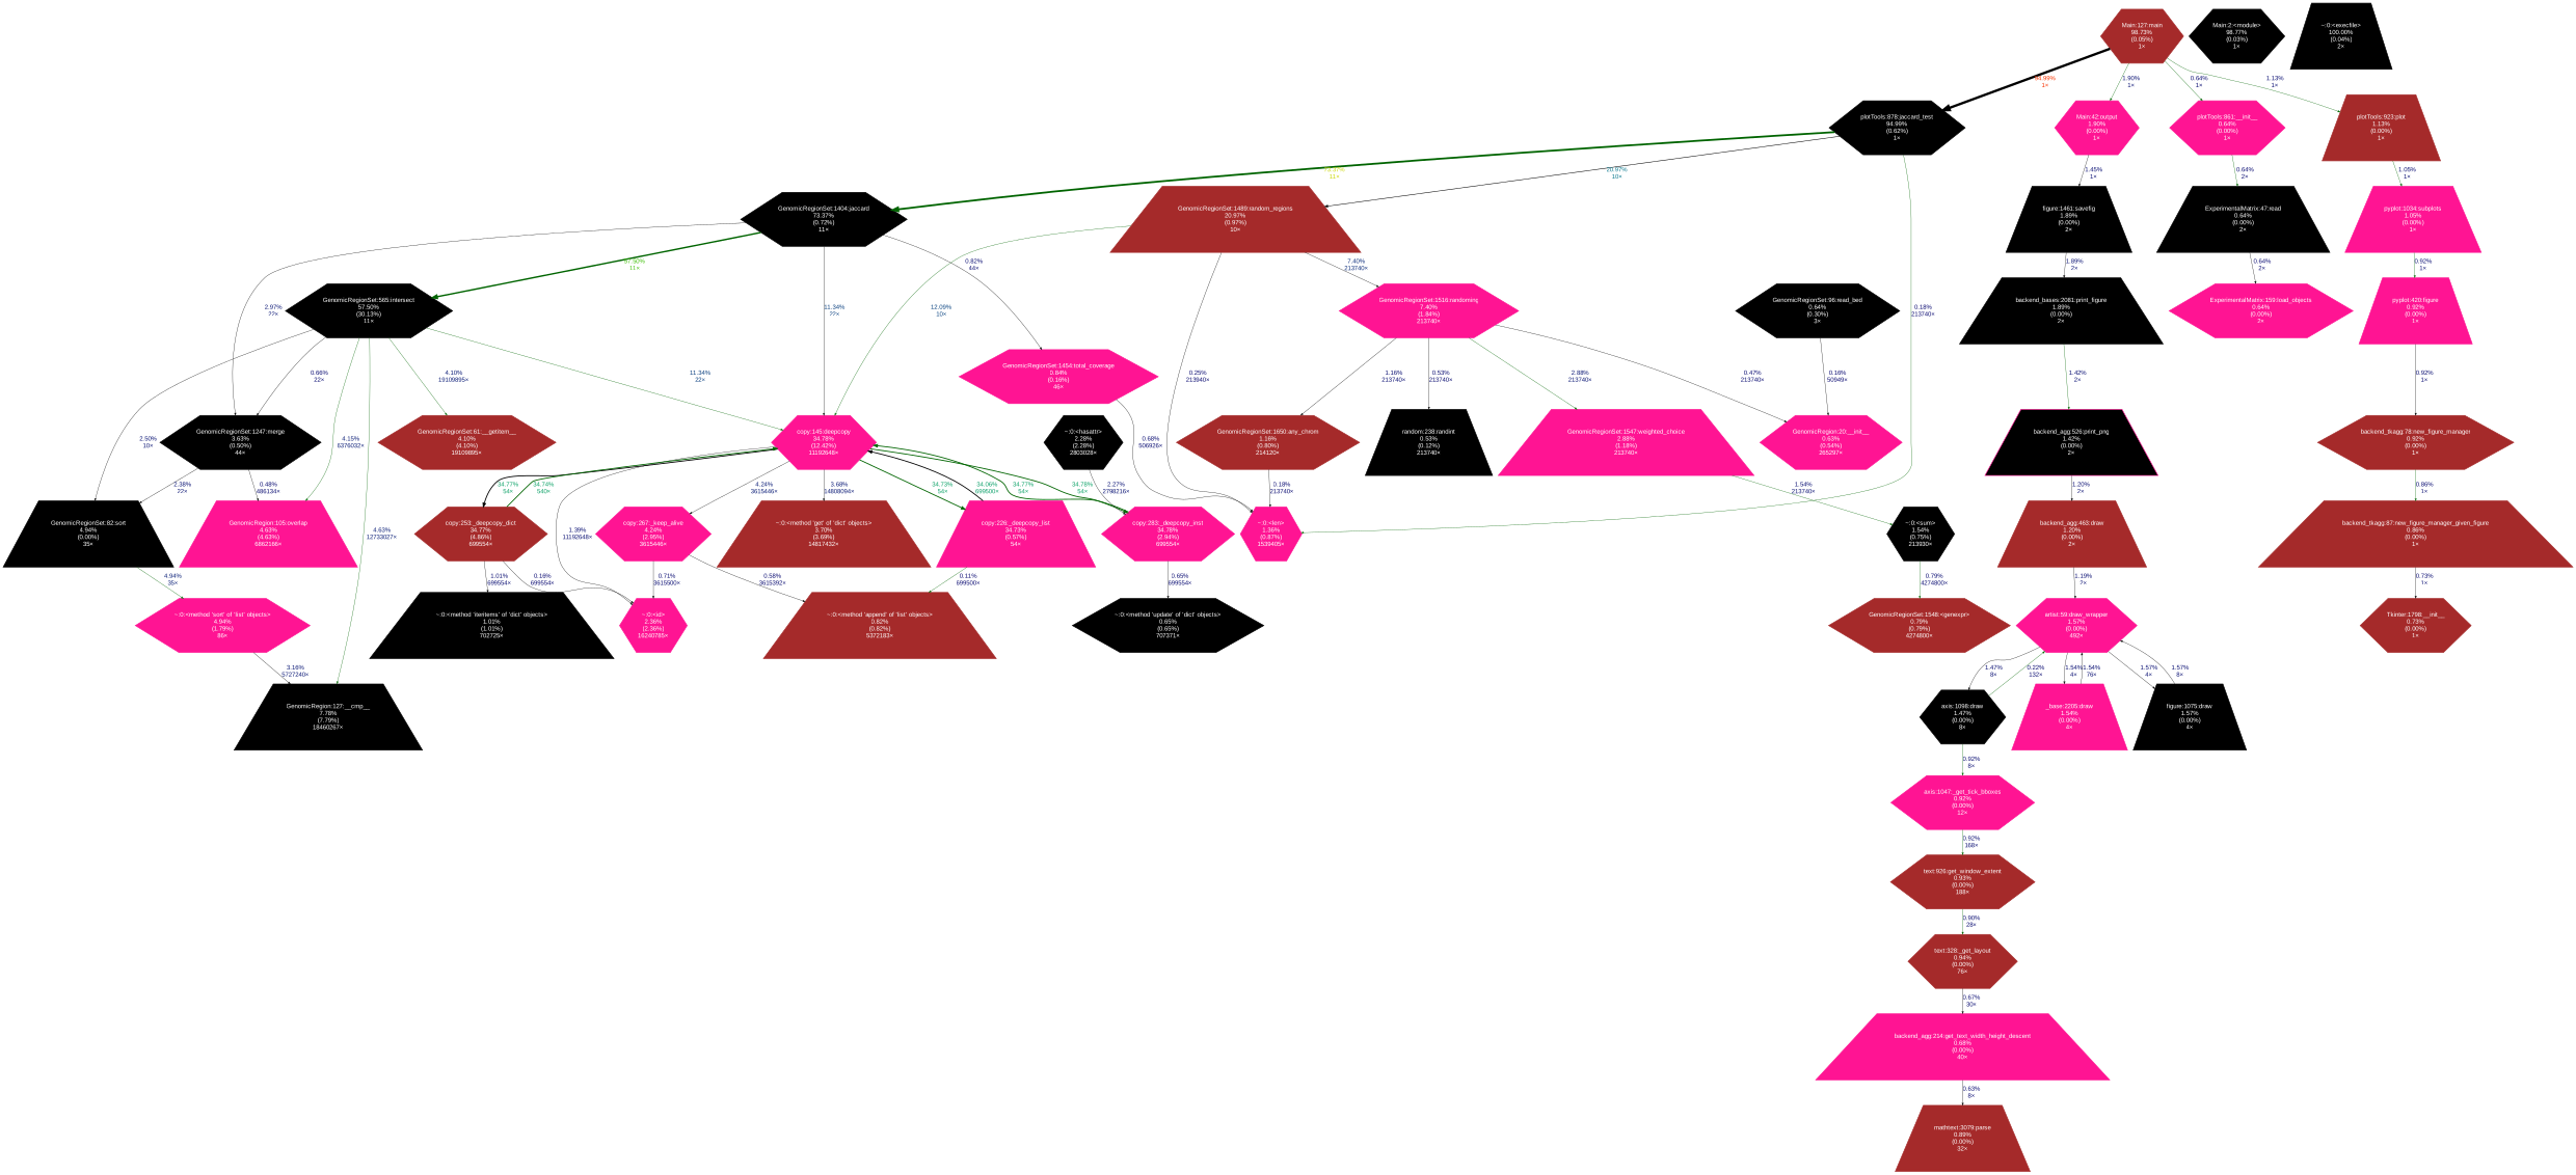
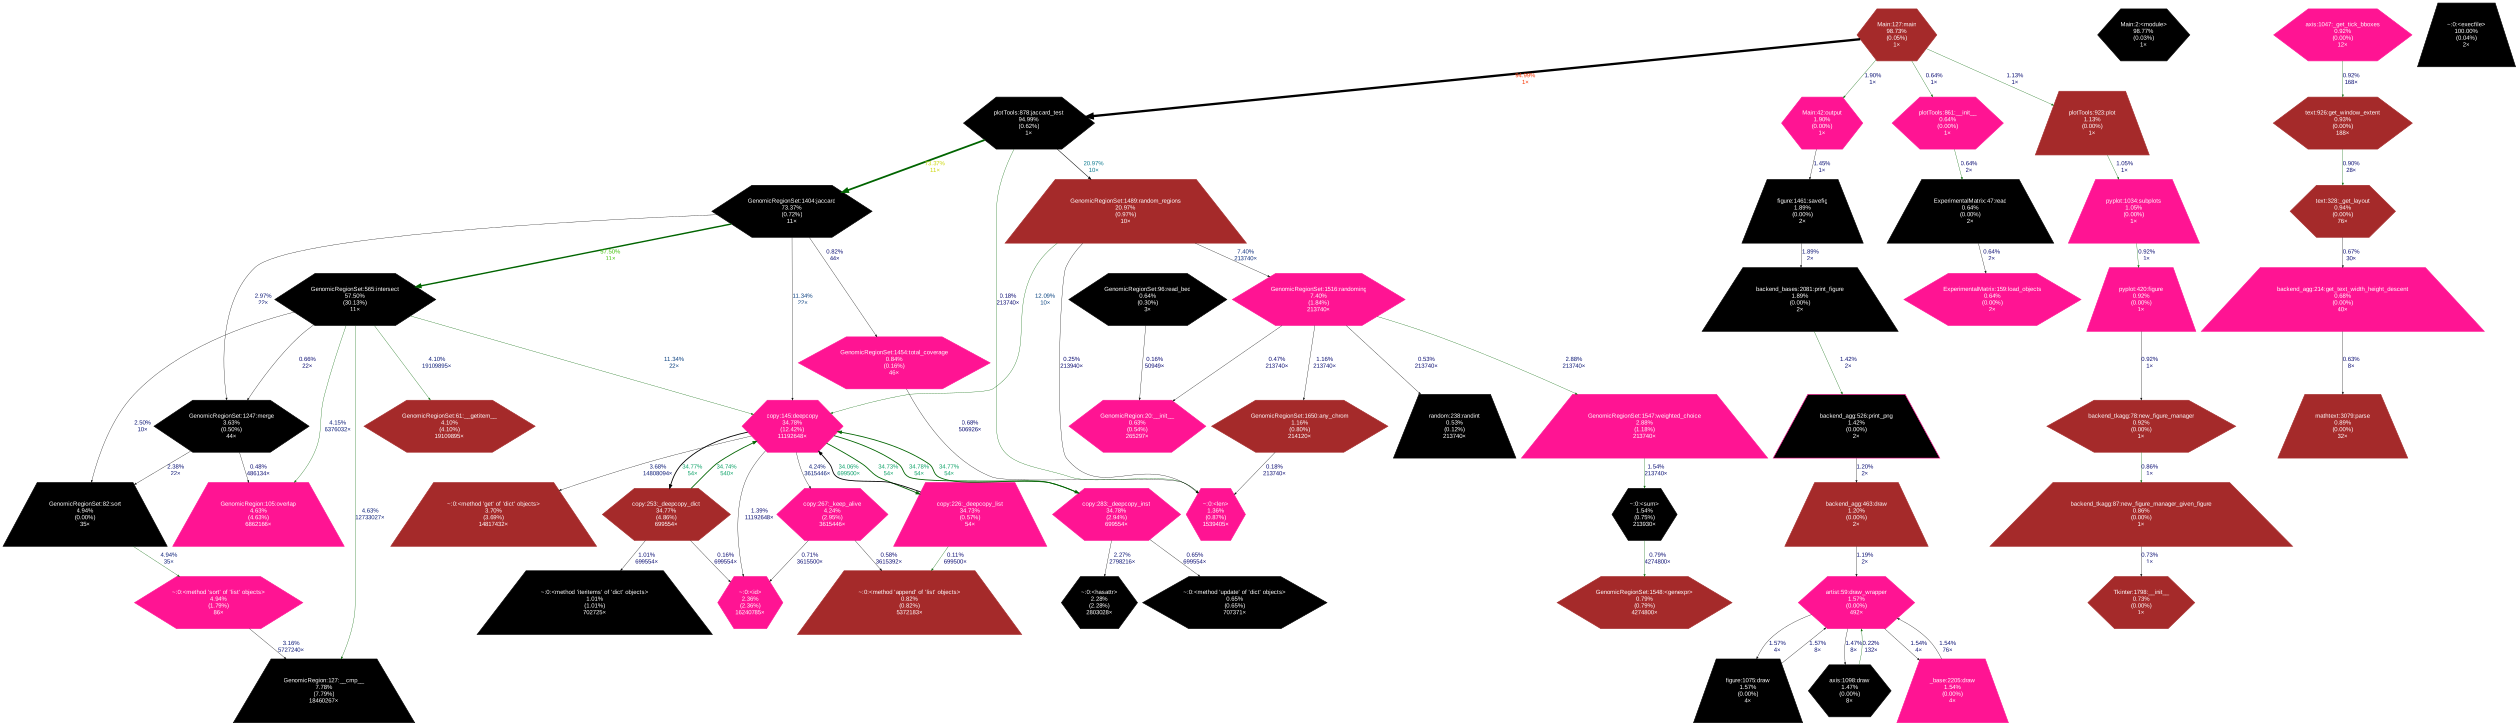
  digraph {
    fontname=Arial
    nodesep=0.125
    ranksep=0.25
    node [color=deeppink fontcolor="#ffffff" fontname=Arial fontsize=10.00 shape=hexagon style=filled]
    edge [arrowsize=0.35 color=black fontcolor="#0d1375" fontname=Arial fontsize=10.00 labeldistance=0.50 penwidth=0.50]
    n1 [color=black height=0 label="backend_bases:2081:print_figure\n1.89%\n(0.00%)\n2×" shape=trapezium width=0]
    n2 [fillcolor=black height=0 label="backend_agg:526:print_png\n1.42%\n(0.00%)\n2×" shape=trapezium width=0]
    n3 [color=brown height=0 label="backend_agg:463:draw\n1.20%\n(0.00%)\n2×" shape=trapezium width=0]
    n4 [height=0 label="artist:59:draw_wrapper\n1.57%\n(0.00%)\n492×" width=0]
    n5 [color=black height=0 label="Main:2:<module>\n98.77%\n(0.03%)\n1×" width=0]
    n6 [color=black height=0 label="GenomicRegionSet:1404:jaccard\n73.37%\n(0.72%)\n11×" width=0]
    n7 [height=0 label="copy:145:deepcopy\n34.78%\n(12.42%)\n11192648×" width=0]
    n8 [color=black height=0 label="GenomicRegionSet:565:intersect\n57.50%\n(30.13%)\n11×" width=0]
    n9 [height=0 label="GenomicRegionSet:1454:total_coverage\n0.84%\n(0.16%)\n46×" width=0]
    n10 [color=black height=0 label="GenomicRegionSet:1247:merge\n3.63%\n(0.50%)\n44×" width=0]
    n11 [height=0 label="copy:226:_deepcopy_list\n34.73%\n(0.57%)\n54×" shape=trapezium width=0]
    n12 [height=0 label="copy:283:_deepcopy_inst\n34.78%\n(2.94%)\n699554×" width=0]
    n13 [color=brown height=0 label="copy:253:_deepcopy_dict\n34.77%\n(4.86%)\n699554×" width=0]
    n14 [height=0 label="~:0:<id>\n2.36%\n(2.36%)\n16240785×" width=0]
    n15 [height=0 label="copy:267:_keep_alive\n4.24%\n(2.95%)\n3615446×" width=0]
    n16 [color=brown height=0 label="~:0:<method 'get' of 'dict' objects>\n3.70%\n(3.69%)\n14817432×" shape=trapezium width=0]
    n17 [color=black height=0 label="GenomicRegionSet:82:sort\n4.94%\n(0.00%)\n35×" shape=trapezium width=0]
    n18 [color=black height=0 label="GenomicRegion:127:__cmp__\n7.78%\n(7.79%)\n18460267×" shape=trapezium width=0]
    n19 [height=0 label="GenomicRegion:105:overlap\n4.63%\n(4.63%)\n6862166×" shape=trapezium width=0]
    n20 [color=brown height=0 label="GenomicRegionSet:61:__getitem__\n4.10%\n(4.10%)\n19109895×" width=0]
    n21 [height=0 label="~:0:<len>\n1.36%\n(0.87%)\n1539405×" width=0]
    n22 [color=brown height=0 label="~:0:<method 'append' of 'list' objects>\n0.82%\n(0.82%)\n5372183×" shape=trapezium width=0]
    n23 [color=black height=0 label="~:0:<hasattr>\n2.28%\n(2.28%)\n2803028×" width=0]
    n24 [color=black height=0 label="~:0:<method 'update' of 'dict' objects>\n0.65%\n(0.65%)\n707371×" width=0]
    n25 [color=black height=0 label="~:0:<method 'iteritems' of 'dict' objects>\n1.01%\n(1.01%)\n702725×" shape=trapezium width=0]
    n26 [height=0 label="~:0:<method 'sort' of 'list' objects>\n4.94%\n(1.79%)\n86×" width=0]
    n27 [color=black height=0 label="plotTools:878:jaccard_test\n94.99%\n(0.62%)\n1×" width=0]
    n28 [color=brown height=0 label="GenomicRegionSet:1489:random_regions\n20.97%\n(0.97%)\n10×" shape=trapezium width=0]
    n29 [height=0 label="GenomicRegionSet:1516:randoming\n7.40%\n(1.84%)\n213740×" width=0]
    n30 [height=0 label="GenomicRegion:20:__init__\n0.63%\n(0.54%)\n265297×" width=0]
    n31 [color=brown height=0 label="GenomicRegionSet:1650:any_chrom\n1.16%\n(0.80%)\n214120×" width=0]
    n32 [height=0 label="GenomicRegionSet:1547:weighted_choice\n2.88%\n(1.18%)\n213740×" shape=trapezium width=0]
    n33 [color=black height=0 label="random:238:randint\n0.53%\n(0.12%)\n213740×" shape=trapezium width=0]
    n34 [height=0 label="Main:42:output\n1.90%\n(0.00%)\n1×" width=0]
    n35 [color=black height=0 label="figure:1461:savefig\n1.89%\n(0.00%)\n2×" shape=trapezium width=0]
    n36 [color=brown height=0 label="backend_tkagg:87:new_figure_manager_given_figure\n0.86%\n(0.00%)\n1×" shape=trapezium width=0]
    n37 [color=brown height=0 label="Tkinter:1798:__init__\n0.73%\n(0.00%)\n1×" width=0]
    n38 [color=brown height=0 label="Main:127:main\n98.73%\n(0.05%)\n1×" width=0]
    n39 [color=brown height=0 label="plotTools:923:plot\n1.13%\n(0.00%)\n1×" shape=trapezium width=0]
    n40 [height=0 label="plotTools:861:__init__\n0.64%\n(0.00%)\n1×" width=0]
    n41 [height=0 label="pyplot:1034:subplots\n1.05%\n(0.00%)\n1×" shape=trapezium width=0]
    n42 [color=black height=0 label="ExperimentalMatrix:47:read\n0.64%\n(0.00%)\n2×" shape=trapezium width=0]
    n43 [height=0 label="pyplot:420:figure\n0.92%\n(0.00%)\n1×" shape=trapezium width=0]
    n44 [height=0 label="ExperimentalMatrix:159:load_objects\n0.64%\n(0.00%)\n2×" width=0]
    n45 [color=brown height=0 label="text:926:get_window_extent\n0.93%\n(0.00%)\n188×" width=0]
    n46 [color=brown height=0 label="text:328:_get_layout\n0.94%\n(0.00%)\n76×" width=0]
    n47 [height=0 label="backend_agg:214:get_text_width_height_descent\n0.68%\n(0.00%)\n40×" shape=trapezium width=0]
    n48 [color=brown height=0 label="mathtext:3079:parse\n0.89%\n(0.00%)\n32×" shape=trapezium width=0]
    n49 [color=brown height=0 label="backend_tkagg:78:new_figure_manager\n0.92%\n(0.00%)\n1×" width=0]
    n50 [color=black height=0 label="~:0:<sum>\n1.54%\n(0.75%)\n213930×" width=0]
    n51 [color=black height=0 label="figure:1075:draw\n1.57%\n(0.00%)\n4×" shape=trapezium width=0]
    n52 [color=black height=0 label="axis:1098:draw\n1.47%\n(0.00%)\n8×" width=0]
    n53 [height=0 label="_base:2205:draw\n1.54%\n(0.00%)\n4×" shape=trapezium width=0]
    n54 [height=0 label="axis:1047:_get_tick_bboxes\n0.92%\n(0.00%)\n12×" width=0]
    n55 [color=black height=0 label="GenomicRegionSet:96:read_bed\n0.64%\n(0.30%)\n3×" width=0]
    n56 [color=brown height=0 label="GenomicRegionSet:1548:<genexpr>\n0.79%\n(0.79%)\n4274800×" width=0]
    n57 [color=black height=0 label="~:0:<execfile>\n100.00%\n(0.04%)\n2×" shape=trapezium width=0]
    n1 -> n2 [color=darkgreen label="1.42%\n2×"]
    n2 -> n3 [fontcolor="#0d1274" label="1.20%\n2×"]
    n3 -> n4 [fontcolor="#0d1274" label="1.19%\n2×"]
    n4 -> n51 [label="1.57%\n4×"]
    n4 -> n52 [label="1.47%\n8×"]
    n4 -> n53 [label="1.54%\n4×"]
    n6 -> n7 [fontcolor="#0d4281" label="11.34%\n22×"]
    n6 -> n8 [arrowsize=0.76 color=darkgreen fontcolor="#40c009" label="57.50%\n11×" labeldistance=2.30 penwidth=2.30]
    n6 -> n9 [fontcolor="#0d1074" label="0.82%\n44×"]
    n6 -> n10 [fontcolor="#0d1977" label="2.97%\n22×"]
    n7 -> n11 [arrowsize=0.59 color=darkgreen fontcolor="#0ba166" label="34.73%\n54×" labeldistance=1.39 penwidth=1.39]
    n7 -> n12 [arrowsize=0.59 color=darkgreen fontcolor="#0ba166" label="34.78%\n54×" labeldistance=1.39 penwidth=1.39]
    n7 -> n13 [arrowsize=0.59 fontcolor="#0ba166" label="34.77%\n54×" labeldistance=1.39 penwidth=1.39]
    n7 -> n14 [label="1.39%\n11192648×"]
    n7 -> n15 [fontcolor="#0d1f78" label="4.24%\n3615446×"]
    n7 -> n16 [fontcolor="#0d1c77" label="3.68%\n14808094×"]
    n8 -> n7 [color=darkgreen fontcolor="#0d4281" label="11.34%\n22×"]
    n8 -> n10 [fontcolor="#0d0f74" label="0.66%\n22×"]
    n8 -> n17 [fontcolor="#0d1776" label="2.50%\n10×"]
    n8 -> n18 [color=darkgreen fontcolor="#0d2179" label="4.63%\n12733027×"]
    n8 -> n19 [color=darkgreen fontcolor="#0d1f78" label="4.15%\n6376032×"]
    n8 -> n20 [color=darkgreen fontcolor="#0d1e78" label="4.10%\n19109895×"]
    n9 -> n21 [fontcolor="#0d1074" label="0.68%\n506926×"]
    n10 -> n17 [fontcolor="#0d1776" label="2.38%\n22×"]
    n10 -> n19 [fontcolor="#0d0f73" label="0.48%\n486134×"]
    n11 -> n7 [arrowsize=0.58 fontcolor="#0ba06a" label="34.06%\n699500×" labeldistance=1.36 penwidth=1.36]
    n11 -> n22 [color=darkgreen fontcolor="#0d0d73" label="0.11%\n699500×"]
    n12 -> n7 [arrowsize=0.59 color=darkgreen fontcolor="#0ba166" label="34.77%\n54×" labeldistance=1.39 penwidth=1.39]
-   n23 -> n12 [fontcolor="#0d1676" label="2.27%\n2798216×"]
+   n12 -> n23 [fontcolor="#0d1676" label="2.27%\n2798216×"]
    n12 -> n24 [fontcolor="#0d0f74" label="0.65%\n699554×"]
    n13 -> n7 [arrowsize=0.59 color=darkgreen fontcolor="#0ba166" label="34.74%\n540×" labeldistance=1.39 penwidth=1.39]
    n13 -> n14 [fontcolor="#0d0d73" label="0.16%\n699554×"]
    n13 -> n25 [fontcolor="#0d1174" label="1.01%\n699554×"]
    n15 -> n14 [fontcolor="#0d1074" label="0.71%\n3615500×"]
    n15 -> n22 [fontcolor="#0d0f73" label="0.58%\n3615392×"]
    n17 -> n26 [color=darkgreen fontcolor="#0d2279" label="4.94%\n35×"]
    n26 -> n18 [fontcolor="#0d1a77" label="3.16%\n5727240×"]
    n27 -> n6 [arrowsize=0.86 color=darkgreen fontcolor="#cad706" label="73.37%\n11×" labeldistance=2.93 penwidth=2.93]
    n27 -> n21 [color=darkgreen fontcolor="#0d0d73" label="0.18%\n213740×"]
    n27 -> n28 [arrowsize=0.46 fontcolor="#0c798e" label="20.97%\n10×" labeldistance=0.84 penwidth=0.84]
    n28 -> n7 [color=darkgreen fontcolor="#0d4682" label="12.09%\n10×"]
    n28 -> n21 [fontcolor="#0d0e73" label="0.25%\n213940×"]
    n28 -> n29 [fontcolor="#0d2e7c" label="7.40%\n213740×"]
    n29 -> n30 [fontcolor="#0d0f73" label="0.47%\n213740×"]
    n29 -> n31 [fontcolor="#0d1274" label="1.16%\n213740×"]
    n29 -> n32 [color=darkgreen fontcolor="#0d1976" label="2.88%\n213740×"]
    n29 -> n33 [fontcolor="#0d0f73" label="0.53%\n213740×"]
    n31 -> n21 [fontcolor="#0d0e73" label="0.18%\n213740×"]
    n32 -> n50 [color=darkgreen label="1.54%\n213740×"]
    n34 -> n35 [label="1.45%\n1×"]
    n35 -> n1 [fontcolor="#0d1575" label="1.89%\n2×"]
    n36 -> n37 [fontcolor="#0d1074" label="0.73%\n1×"]
    n38 -> n27 [arrowsize=0.97 fontcolor="#f73301" label="94.99%\n1×" labeldistance=3.80 penwidth=3.80]
    n38 -> n34 [color=darkgreen fontcolor="#0d1575" label="1.90%\n1×"]
    n38 -> n39 [color=darkgreen fontcolor="#0d1174" label="1.13%\n1×"]
    n38 -> n40 [color=darkgreen fontcolor="#0d0f74" label="0.64%\n1×"]
    n39 -> n41 [color=darkgreen fontcolor="#0d1174" label="1.05%\n1×"]
    n40 -> n42 [color=darkgreen fontcolor="#0d0f74" label="0.64%\n2×"]
    n41 -> n43 [color=darkgreen fontcolor="#0d1174" label="0.92%\n1×"]
    n42 -> n44 [fontcolor="#0d0f74" label="0.64%\n2×"]
    n43 -> n49 [fontcolor="#0d1174" label="0.92%\n1×"]
    n45 -> n46 [color=darkgreen fontcolor="#0d1074" label="0.90%\n28×"]
    n46 -> n47 [fontcolor="#0d1074" label="0.67%\n30×"]
    n47 -> n48 [fontcolor="#0d0f74" label="0.63%\n8×"]
    n49 -> n36 [color=darkgreen fontcolor="#0d1074" label="0.86%\n1×"]
    n50 -> n56 [color=darkgreen fontcolor="#0d1074" label="0.79%\n4274800×"]
    n51 -> n4 [label="1.57%\n8×"]
    n52 -> n4 [color=darkgreen fontcolor="#0d0e73" label="0.22%\n132×"]
-   n52 -> n54 [color=darkgreen fontcolor="#0d1174" label="0.92%\n8×"]
    n53 -> n4 [label="1.54%\n76×"]
    n54 -> n45 [color=darkgreen fontcolor="#0d1174" label="0.92%\n168×"]
    n55 -> n30 [fontcolor="#0d0d73" label="0.16%\n50949×"]
  }
